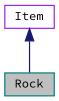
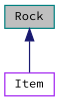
  digraph {
    fontname="Source Code Pro"
    node [fontname="Source Code Pro" fontsize=10 shape=record style=filled]
    n1 [color=teal fillcolor=grey75 fontcolor=black height=0.2 label=Rock width=0.4]
    n2 [color=purple fillcolor=white height=0.2 label=Item width=0.4]
-   n2 -> n1 [color=midnightblue dir=back fontname="Source Code Pro" fontsize=10 labelfontname=Helvetica labelfontsize=10 style=solid]
+   n1 -> n2 [color=midnightblue dir=back fontname="Source Code Pro" fontsize=10 labelfontname=Helvetica labelfontsize=10 style=solid]
  }
